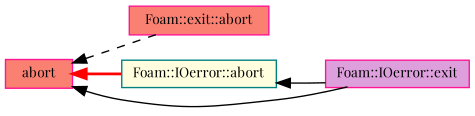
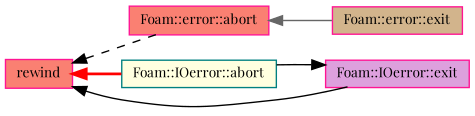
  digraph {
    fontname="Playfair Display"
    rankdir=LR
    node [color=deeppink fillcolor=salmon fontname="Playfair Display" fontsize=10 shape=record style=filled]
    edge [color=black dir=back fontname="Playfair Display" fontsize=10 labelfontname=FreeSans labelfontsize=10 style=solid]
-   n1 [fontcolor=black height=0.2 label=abort width=0.4]
-   n2 [height=0.2 label="Foam::exit::abort" width=0.4]
+   n1 [fontcolor=black height=0.2 label=rewind width=0.4]
+   n2 [height=0.2 label="Foam::error::abort" width=0.4]
    n3 [color=teal fillcolor=lightyellow height=0.2 label="Foam::IOerror::abort" width=0.4]
    n4 [fillcolor=plum height=0.2 label="Foam::IOerror::exit" width=0.4]
+   n5 [fillcolor=tan height=0.2 label="Foam::error::exit" width=0.4]
    n1 -> n2 [style=dashed]
    n1 -> n3 [color=red style=bold]
    n1 -> n4
-   n3 -> n4
+   n2 -> n5 [color=gray40]
+   n4 -> n3
  }
